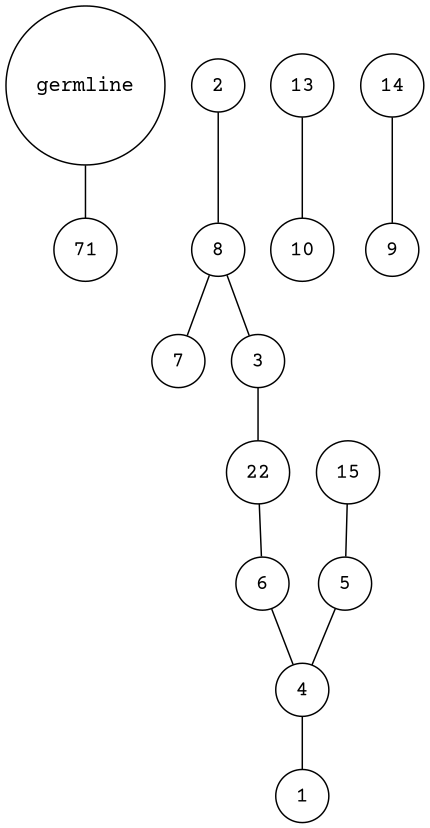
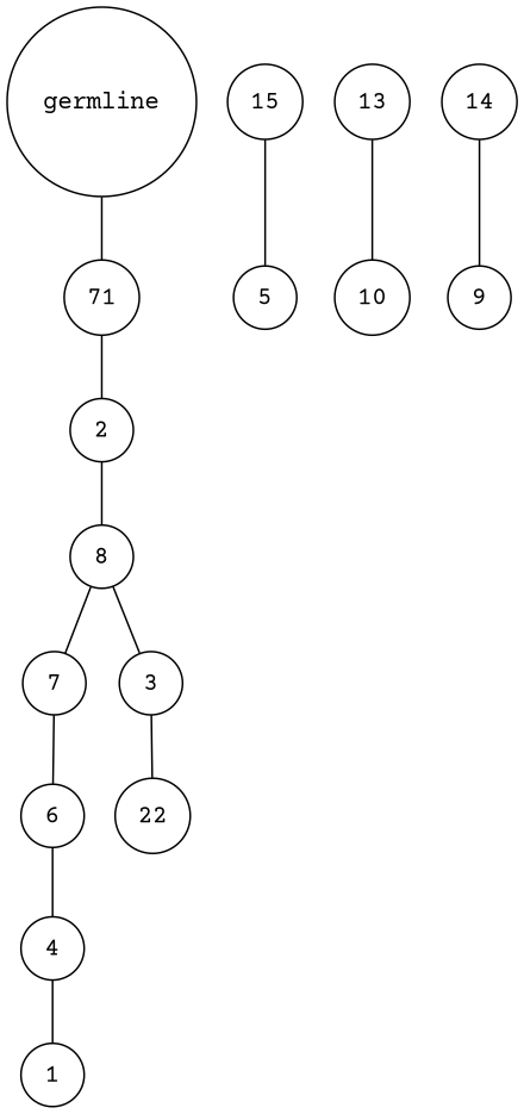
  graph {
    fontname="Courier Prime"
    rankdir=UD
    splines=line
    node [fontname="Courier Prime" shape=circle]
    edge [fontname="Courier Prime"]
    n1 [label=germline]
    n2 [label=71]
    n3 [label=2]
    n4 [label=8]
    n5 [label=15]
    n6 [label=5]
    n7 [label=7]
    n8 [label=6]
    n9 [label=3]
    n10 [label=4]
    n11 [label=1]
    n12 [label=13]
    n13 [label=10]
    n14 [label=14]
    n15 [label=9]
    n16 [label=22]
    n1 -- n2
+   n2 -- n3
    n3 -- n4
    n4 -- n7
    n4 -- n9
    n5 -- n6
-   n6 -- n10
-   n16 -- n8
+   n7 -- n8
    n8 -- n10
    n9 -- n16
    n10 -- n11
    n12 -- n13
    n14 -- n15
  }
